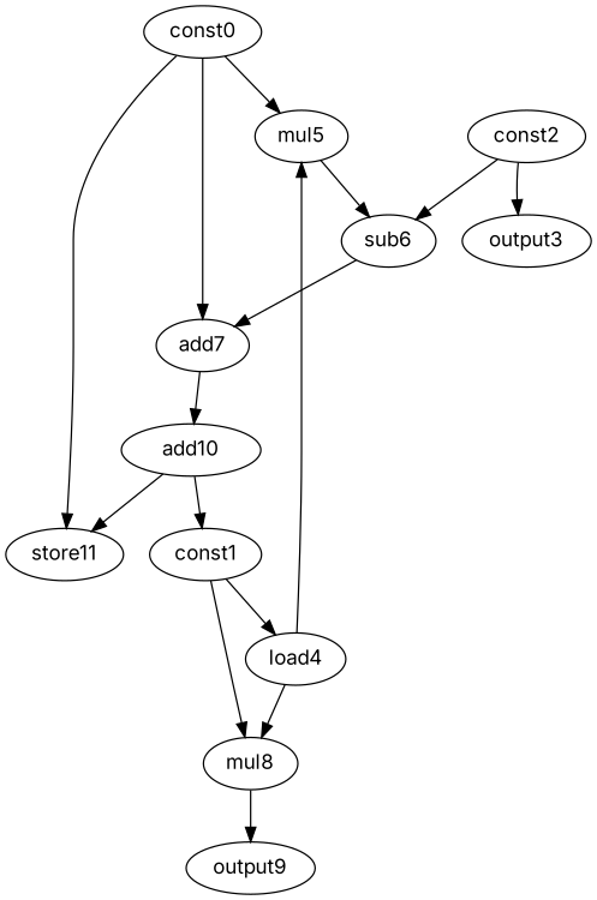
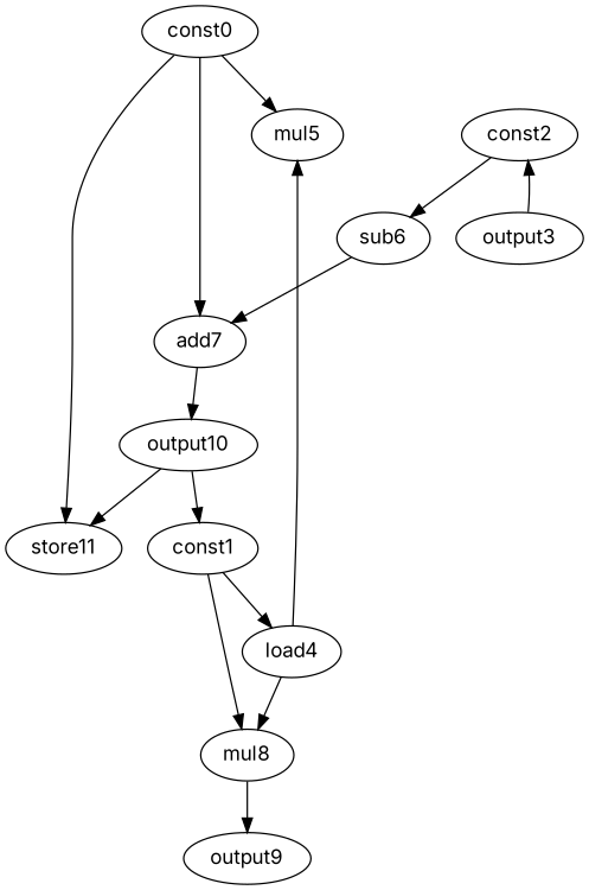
  digraph {
    fontname=Inter
    node [fontname=Inter opcode=const]
    edge [fontname=Inter operand=0]
    mul5 [opcode=mul]
    const0
    add7 [opcode=add]
    store11 [opcode=store]
    sub6 [opcode=sub]
-   add10 [opcode=add]
+   add10 [opcode=add label=output10]
    load4 [opcode=load]
    const1
    mul8 [opcode=mul]
    output9 [opcode=output]
    output3 [opcode=output]
    const2
-   mul5 -> sub6 [operand=1]
    const0 -> mul5
    const0 -> add7
    const0 -> store11
    add7 -> add10
    sub6 -> add7 [operand=1]
    add10 -> store11 [operand=1]
    add10 -> const1 [operand=1]
    load4 -> mul5 [operand=1]
    load4 -> mul8 [operand=1]
    const1 -> load4
    const1 -> mul8
    mul8 -> output9
    const2 -> sub6
-   const2 -> output3
+   output3 -> const2
  }
